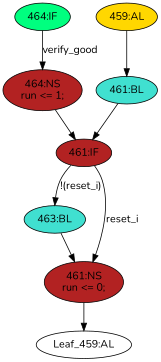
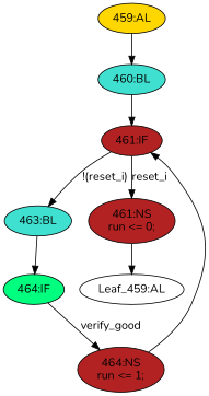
  strict digraph {
    fontname=Nunito
    node [fillcolor=firebrick fontname=Nunito statements="[]" style=filled typ=IfStatement]
    edge [cond="[]" fontname=Nunito lineno=None]
    n1 [ast="<pyverilog.vparser.ast.IfStatement object at 0x7f19debe5e10>" label="461:IF"]
    n2 [ast="<pyverilog.vparser.ast.Block object at 0x7f19debe5e90>" fillcolor=turquoise label="463:BL" typ=Block]
    n3 [ast="<pyverilog.vparser.ast.NonblockingSubstitution object at 0x7f19debeb150>" label="461:NS\nrun <= 0;" statements="[<pyverilog.vparser.ast.NonblockingSubstitution object at 0x7f19debeb150>]" typ=NonblockingSubstitution]
    n4 [ast="<pyverilog.vparser.ast.IfStatement object at 0x7f19debe5ed0>" fillcolor=springgreen label="464:IF"]
    n5 [def_var="['run']" label="Leaf_459:AL" fillcolor="" statements="" style="" typ=""]
    n6 [ast="<pyverilog.vparser.ast.NonblockingSubstitution object at 0x7f19debe5f50>" label="464:NS\nrun <= 1;" statements="[<pyverilog.vparser.ast.NonblockingSubstitution object at 0x7f19debe5f50>]" typ=NonblockingSubstitution]
    n7 [ast="<pyverilog.vparser.ast.Always object at 0x7f19debeb310>" clk_sens=True fillcolor=gold label="459:AL" sens="['clk_i', 'reset_i']" typ=Always use_var="['reset_i', 'verify_good']"]
-   n8 [ast="<pyverilog.vparser.ast.Block object at 0x7f19debeb490>" fillcolor=turquoise label="461:BL" typ=Block]
+   n8 [ast="<pyverilog.vparser.ast.Block object at 0x7f19debeb490>" fillcolor=turquoise label="460:BL" typ=Block]
    n1 -> n2 [cond="['reset_i']" label="!(reset_i)" lineno=461]
    n1 -> n3 [cond="['reset_i']" label=reset_i lineno=461]
-   n2 -> n3
+   n2 -> n4
    n3 -> n5
    n4 -> n6 [cond="['verify_good']" label=verify_good lineno=464]
    n6 -> n1
    n7 -> n8
    n8 -> n1
  }
